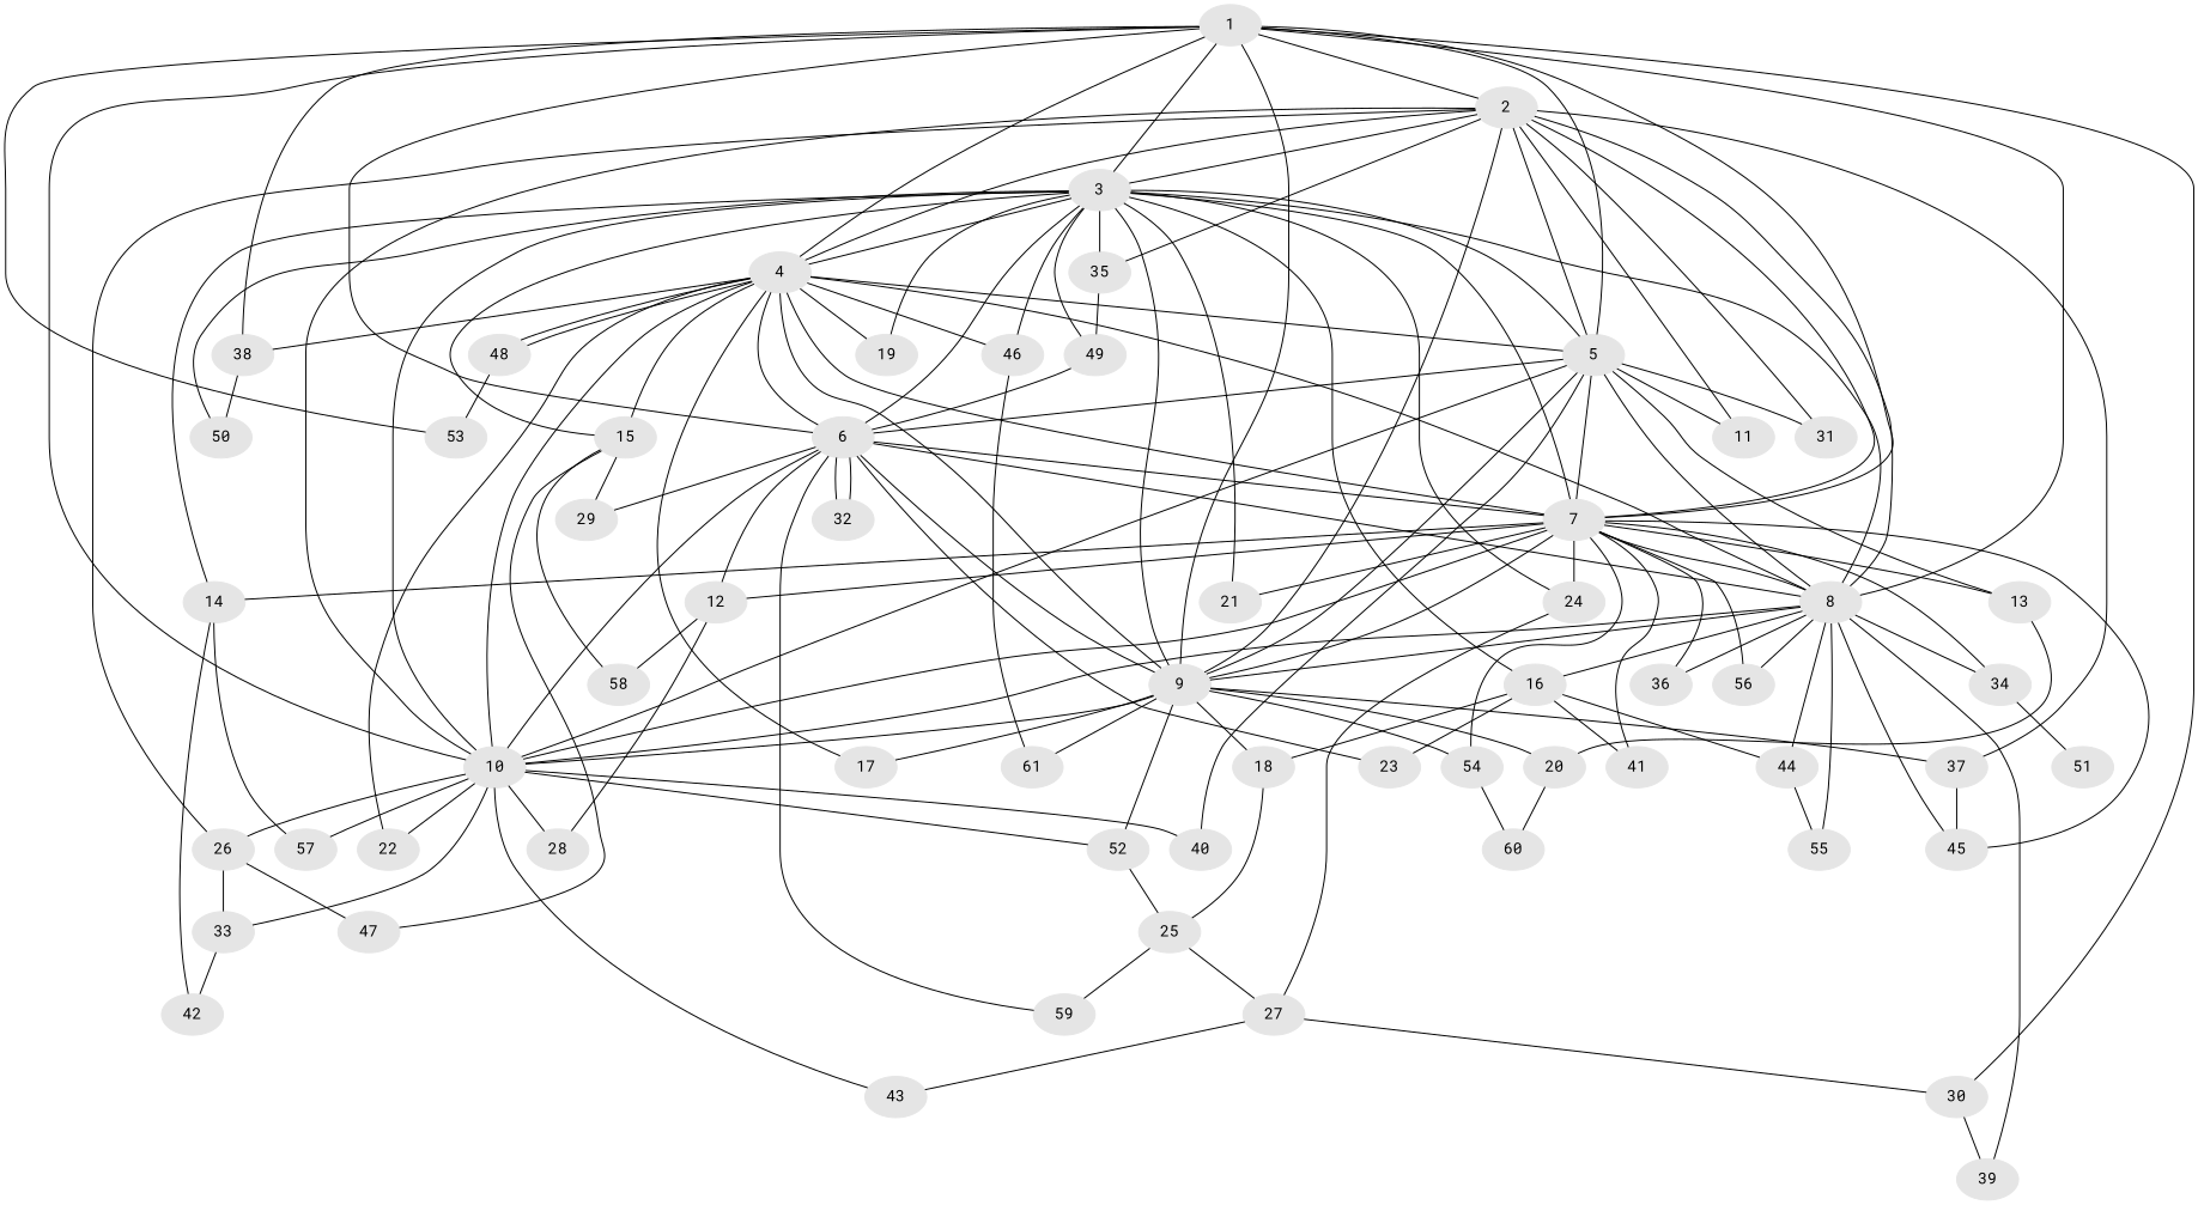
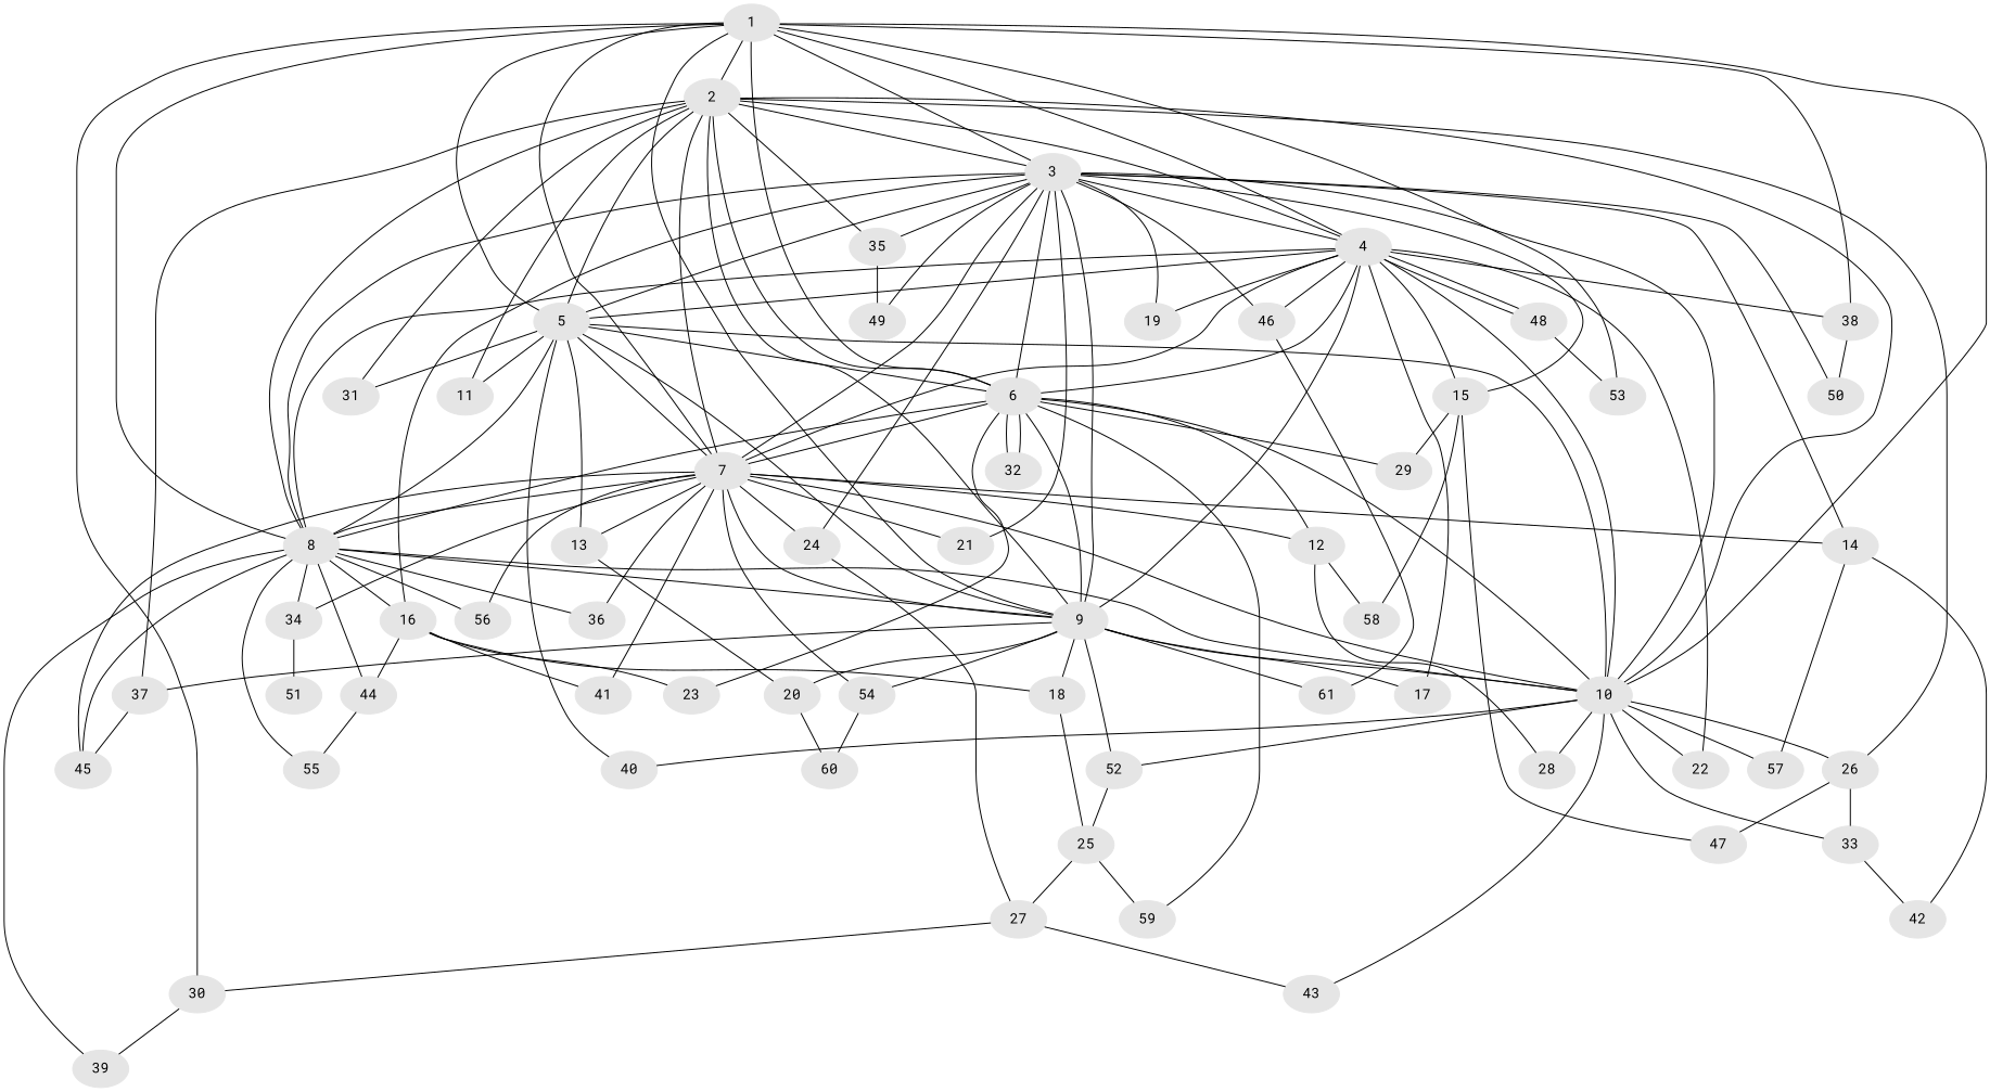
  graph {
    fontname="Roboto Mono"
    node [color=gray90 fontname="Roboto Mono" style=filled]
    edge [fontname="Roboto Mono"]
    1
    2
    3
    4
    5
    6
    7
    8
    9
    10
    30
    38
    53
    11
    26
    31
    35
    37
    14
    15
    16
    19
    21
    24
    46
    49
    50
    17
    22
    48
    13
    40
    12
    23
    29
    32
    59
    34
    36
    41
    45
    54
    56
    39
    44
    55
    18
    20
    52
    61
    28
    33
    43
    57
    47
    42
    58
    27
    51
    60
    25
    1 -- 2
    1 -- 3
    1 -- 4
    1 -- 5
    1 -- 6
    1 -- 7
    1 -- 8
    1 -- 9
    1 -- 10
    1 -- 30
    1 -- 38
    1 -- 53
    2 -- 3
    2 -- 4
    2 -- 5
-   49 -- 6
+   2 -- 6
    2 -- 7
    2 -- 8
    2 -- 9
    2 -- 10
    2 -- 11
    2 -- 26
    2 -- 31
    2 -- 35
    2 -- 37
    3 -- 4
    3 -- 5
    3 -- 6
    3 -- 7
    3 -- 8
    3 -- 9
    3 -- 10
    3 -- 35
    3 -- 14
    3 -- 15
    3 -- 16
    3 -- 19
    3 -- 21
    3 -- 24
    3 -- 46
    3 -- 49
    3 -- 50
    4 -- 5
    4 -- 6
    4 -- 7
    4 -- 8
    4 -- 9
    4 -- 10
    4 -- 38
    4 -- 15
    4 -- 19
    4 -- 46
    4 -- 17
    4 -- 22
    4 -- 48
    4 -- 48
    5 -- 6
    5 -- 7
    5 -- 8
    5 -- 9
    5 -- 10
    5 -- 11
    5 -- 31
    5 -- 13
    5 -- 40
    6 -- 7
    6 -- 8
    6 -- 9
    6 -- 10
    6 -- 12
    6 -- 23
    6 -- 29
    6 -- 32
    6 -- 32
    6 -- 59
    7 -- 8
    7 -- 9
    7 -- 10
    7 -- 14
    7 -- 21
    7 -- 24
    7 -- 13
    7 -- 12
    7 -- 34
    7 -- 36
    7 -- 41
    7 -- 45
    7 -- 54
    7 -- 56
    8 -- 9
    8 -- 10
    8 -- 16
    8 -- 34
    8 -- 36
    8 -- 45
    8 -- 56
    8 -- 39
    8 -- 44
    8 -- 55
    9 -- 10
    9 -- 37
    9 -- 17
    9 -- 54
    9 -- 18
    9 -- 20
    9 -- 52
    9 -- 61
    10 -- 26
    10 -- 22
    10 -- 40
    10 -- 52
    10 -- 28
    10 -- 33
    10 -- 43
    10 -- 57
    30 -- 39
    38 -- 50
    26 -- 33
    26 -- 47
    35 -- 49
    37 -- 45
    14 -- 57
    14 -- 42
    15 -- 29
    15 -- 47
    15 -- 58
    16 -- 23
    16 -- 41
    16 -- 44
    16 -- 18
    24 -- 27
    46 -- 61
    48 -- 53
    13 -- 20
    12 -- 28
    12 -- 58
    34 -- 51
    54 -- 60
    44 -- 55
    18 -- 25
    20 -- 60
    52 -- 25
    33 -- 42
    27 -- 30
    27 -- 43
    25 -- 59
    25 -- 27
  }
